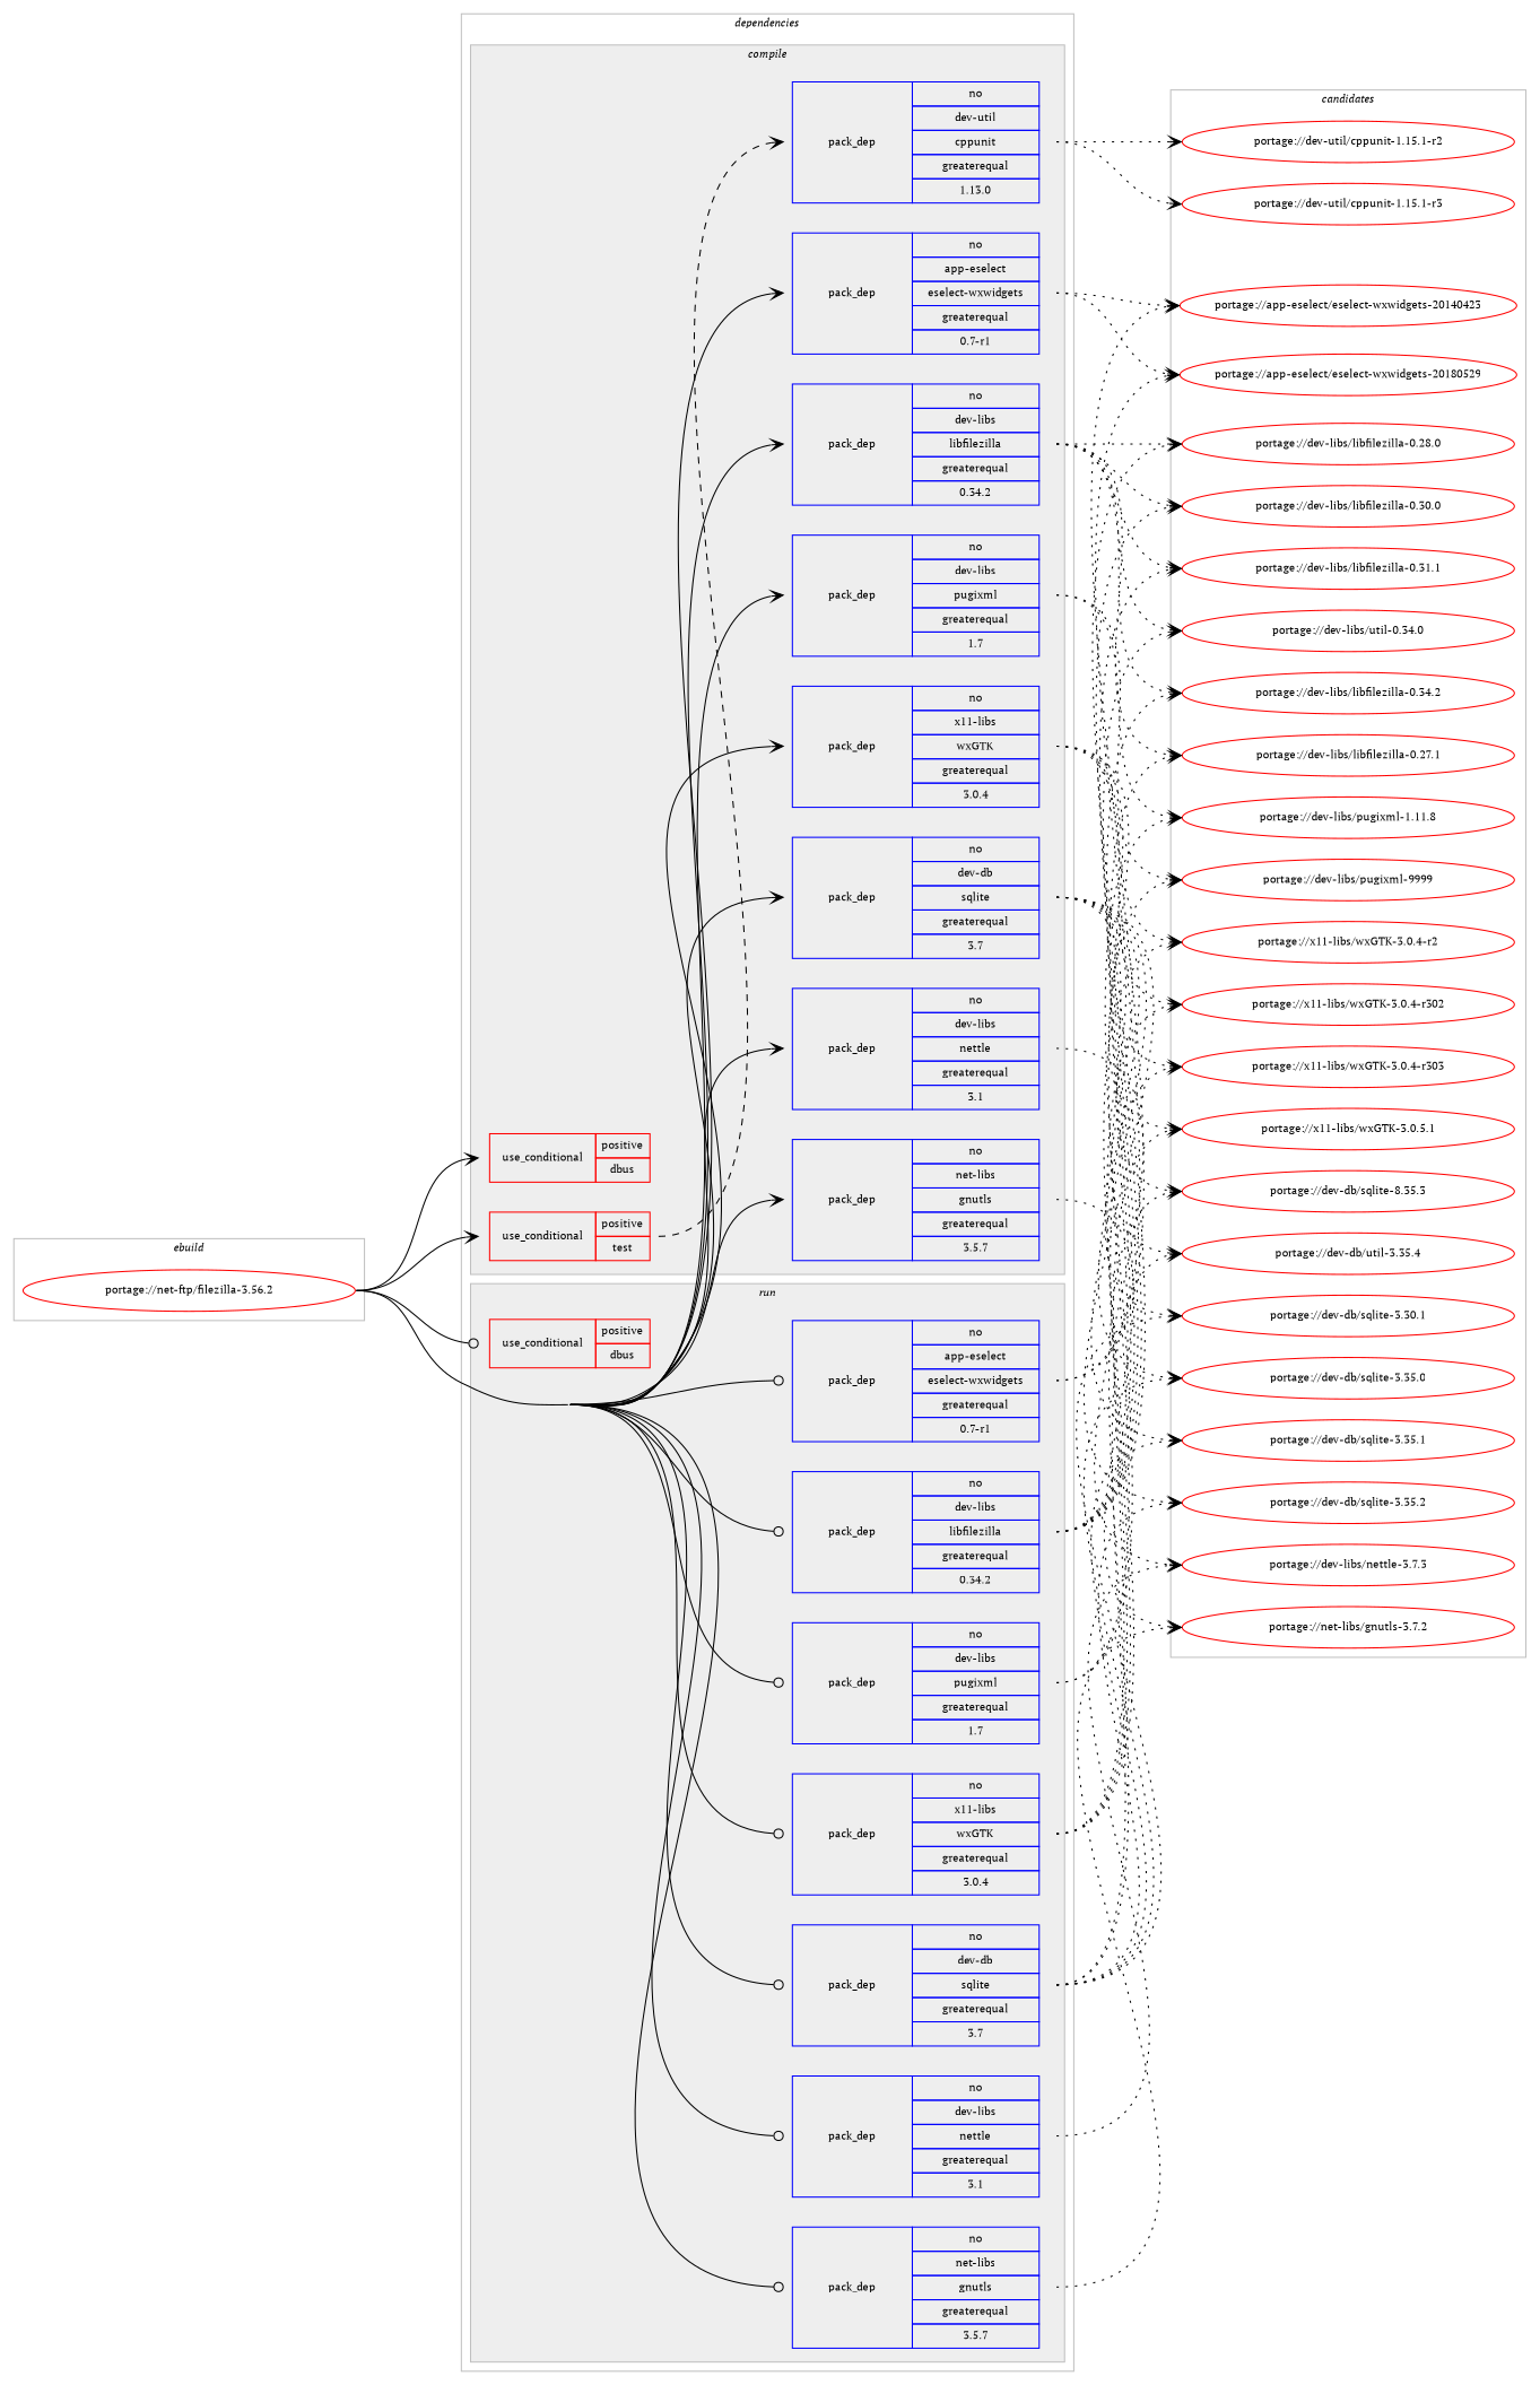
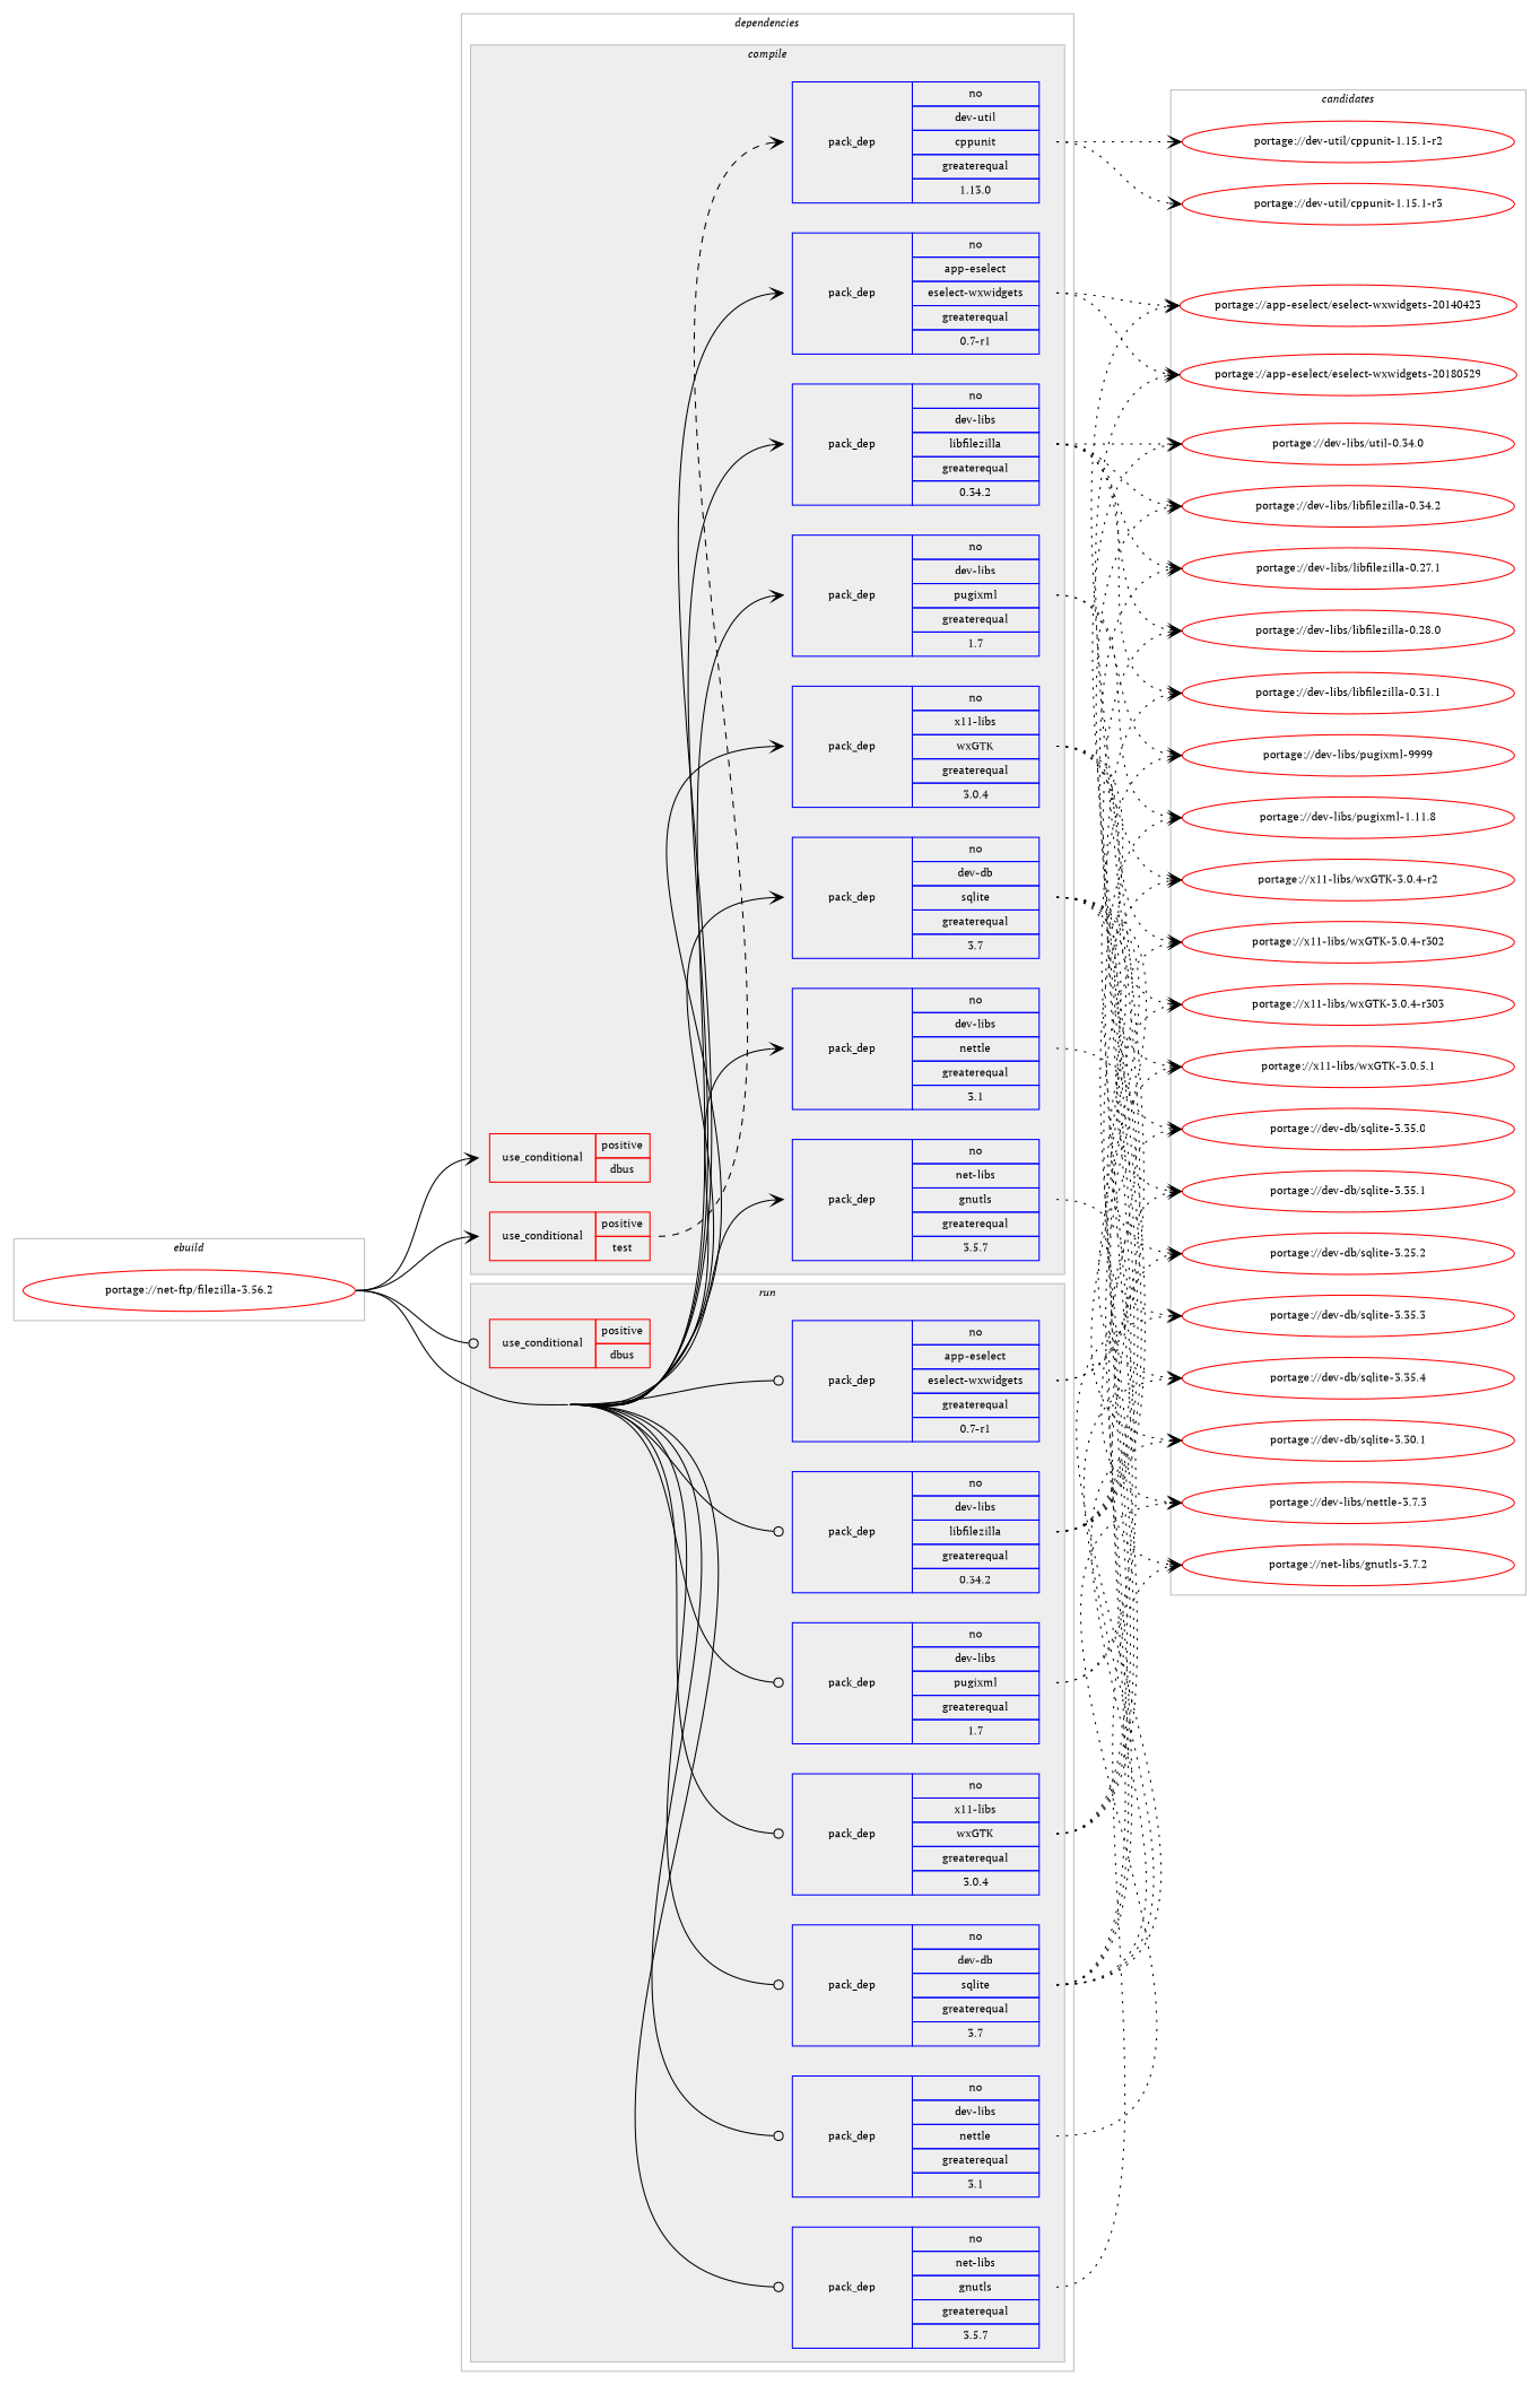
  digraph {
    compound=true
    concentrate=true
    fontname="PT Serif"
    fontsize=10
    newrank=true
    rankdir=LR
    ranksep=1.5
    node [color=red fontname="PT Serif" fontsize=10]
    edge [arrowhead=vee fontname="PT Serif" headport=w style=dotted tailport=e weight=100]
    n1 [label="portage://net-ftp/filezilla-3.56.2" width=4]
    n2 [label=<<TABLE BORDER="0" CELLBORDER="1" CELLSPACING="0" CELLPADDING="4"><TR><TD ROWSPAN="3" CELLPADDING="10">use_conditional</TD></TR><TR><TD>positive</TD></TR><TR><TD>dbus</TD></TR></TABLE>> shape=none]
    n3 [color=blue label=<<TABLE BORDER="0" CELLBORDER="1" CELLSPACING="0" CELLPADDING="4" WIDTH="220"><TR><TD ROWSPAN="6" CELLPADDING="30">pack_dep</TD></TR><TR><TD WIDTH="110">no</TD></TR><TR><TD>dev-util</TD></TR><TR><TD>cppunit</TD></TR><TR><TD>greaterequal</TD></TR><TR><TD>1.13.0</TD></TR></TABLE>> shape=none]
    n4 [label=<<TABLE BORDER="0" CELLBORDER="1" CELLSPACING="0" CELLPADDING="4"><TR><TD ROWSPAN="3" CELLPADDING="10">use_conditional</TD></TR><TR><TD>positive</TD></TR><TR><TD>test</TD></TR></TABLE>> shape=none]
    n5 [color=blue label=<<TABLE BORDER="0" CELLBORDER="1" CELLSPACING="0" CELLPADDING="4" WIDTH="220"><TR><TD ROWSPAN="6" CELLPADDING="30">pack_dep</TD></TR><TR><TD WIDTH="110">no</TD></TR><TR><TD>app-eselect</TD></TR><TR><TD>eselect-wxwidgets</TD></TR><TR><TD>greaterequal</TD></TR><TR><TD>0.7-r1</TD></TR></TABLE>> shape=none]
    n6 [color=blue label=<<TABLE BORDER="0" CELLBORDER="1" CELLSPACING="0" CELLPADDING="4" WIDTH="220"><TR><TD ROWSPAN="6" CELLPADDING="30">pack_dep</TD></TR><TR><TD WIDTH="110">no</TD></TR><TR><TD>dev-db</TD></TR><TR><TD>sqlite</TD></TR><TR><TD>greaterequal</TD></TR><TR><TD>3.7</TD></TR></TABLE>> shape=none]
    n7 [color=blue label=<<TABLE BORDER="0" CELLBORDER="1" CELLSPACING="0" CELLPADDING="4" WIDTH="220"><TR><TD ROWSPAN="6" CELLPADDING="30">pack_dep</TD></TR><TR><TD WIDTH="110">no</TD></TR><TR><TD>dev-libs</TD></TR><TR><TD>libfilezilla</TD></TR><TR><TD>greaterequal</TD></TR><TR><TD>0.34.2</TD></TR></TABLE>> shape=none]
    n8 [color=blue label=<<TABLE BORDER="0" CELLBORDER="1" CELLSPACING="0" CELLPADDING="4" WIDTH="220"><TR><TD ROWSPAN="6" CELLPADDING="30">pack_dep</TD></TR><TR><TD WIDTH="110">no</TD></TR><TR><TD>dev-libs</TD></TR><TR><TD>nettle</TD></TR><TR><TD>greaterequal</TD></TR><TR><TD>3.1</TD></TR></TABLE>> shape=none]
    n9 [color=blue label=<<TABLE BORDER="0" CELLBORDER="1" CELLSPACING="0" CELLPADDING="4" WIDTH="220"><TR><TD ROWSPAN="6" CELLPADDING="30">pack_dep</TD></TR><TR><TD WIDTH="110">no</TD></TR><TR><TD>dev-libs</TD></TR><TR><TD>pugixml</TD></TR><TR><TD>greaterequal</TD></TR><TR><TD>1.7</TD></TR></TABLE>> shape=none]
    n10 [color=blue label=<<TABLE BORDER="0" CELLBORDER="1" CELLSPACING="0" CELLPADDING="4" WIDTH="220"><TR><TD ROWSPAN="6" CELLPADDING="30">pack_dep</TD></TR><TR><TD WIDTH="110">no</TD></TR><TR><TD>net-libs</TD></TR><TR><TD>gnutls</TD></TR><TR><TD>greaterequal</TD></TR><TR><TD>3.5.7</TD></TR></TABLE>> shape=none]
    n11 [color=blue label=<<TABLE BORDER="0" CELLBORDER="1" CELLSPACING="0" CELLPADDING="4" WIDTH="220"><TR><TD ROWSPAN="6" CELLPADDING="30">pack_dep</TD></TR><TR><TD WIDTH="110">no</TD></TR><TR><TD>x11-libs</TD></TR><TR><TD>wxGTK</TD></TR><TR><TD>greaterequal</TD></TR><TR><TD>3.0.4</TD></TR></TABLE>> shape=none]
    n12 [label=<<TABLE BORDER="0" CELLBORDER="1" CELLSPACING="0" CELLPADDING="4"><TR><TD ROWSPAN="3" CELLPADDING="10">use_conditional</TD></TR><TR><TD>positive</TD></TR><TR><TD>dbus</TD></TR></TABLE>> shape=none]
    n13 [color=blue label=<<TABLE BORDER="0" CELLBORDER="1" CELLSPACING="0" CELLPADDING="4" WIDTH="220"><TR><TD ROWSPAN="6" CELLPADDING="30">pack_dep</TD></TR><TR><TD WIDTH="110">no</TD></TR><TR><TD>app-eselect</TD></TR><TR><TD>eselect-wxwidgets</TD></TR><TR><TD>greaterequal</TD></TR><TR><TD>0.7-r1</TD></TR></TABLE>> shape=none]
    n14 [color=blue label=<<TABLE BORDER="0" CELLBORDER="1" CELLSPACING="0" CELLPADDING="4" WIDTH="220"><TR><TD ROWSPAN="6" CELLPADDING="30">pack_dep</TD></TR><TR><TD WIDTH="110">no</TD></TR><TR><TD>dev-db</TD></TR><TR><TD>sqlite</TD></TR><TR><TD>greaterequal</TD></TR><TR><TD>3.7</TD></TR></TABLE>> shape=none]
    n15 [color=blue label=<<TABLE BORDER="0" CELLBORDER="1" CELLSPACING="0" CELLPADDING="4" WIDTH="220"><TR><TD ROWSPAN="6" CELLPADDING="30">pack_dep</TD></TR><TR><TD WIDTH="110">no</TD></TR><TR><TD>dev-libs</TD></TR><TR><TD>libfilezilla</TD></TR><TR><TD>greaterequal</TD></TR><TR><TD>0.34.2</TD></TR></TABLE>> shape=none]
    n16 [color=blue label=<<TABLE BORDER="0" CELLBORDER="1" CELLSPACING="0" CELLPADDING="4" WIDTH="220"><TR><TD ROWSPAN="6" CELLPADDING="30">pack_dep</TD></TR><TR><TD WIDTH="110">no</TD></TR><TR><TD>dev-libs</TD></TR><TR><TD>nettle</TD></TR><TR><TD>greaterequal</TD></TR><TR><TD>3.1</TD></TR></TABLE>> shape=none]
    n17 [color=blue label=<<TABLE BORDER="0" CELLBORDER="1" CELLSPACING="0" CELLPADDING="4" WIDTH="220"><TR><TD ROWSPAN="6" CELLPADDING="30">pack_dep</TD></TR><TR><TD WIDTH="110">no</TD></TR><TR><TD>dev-libs</TD></TR><TR><TD>pugixml</TD></TR><TR><TD>greaterequal</TD></TR><TR><TD>1.7</TD></TR></TABLE>> shape=none]
    n18 [color=blue label=<<TABLE BORDER="0" CELLBORDER="1" CELLSPACING="0" CELLPADDING="4" WIDTH="220"><TR><TD ROWSPAN="6" CELLPADDING="30">pack_dep</TD></TR><TR><TD WIDTH="110">no</TD></TR><TR><TD>net-libs</TD></TR><TR><TD>gnutls</TD></TR><TR><TD>greaterequal</TD></TR><TR><TD>3.5.7</TD></TR></TABLE>> shape=none]
    n19 [color=blue label=<<TABLE BORDER="0" CELLBORDER="1" CELLSPACING="0" CELLPADDING="4" WIDTH="220"><TR><TD ROWSPAN="6" CELLPADDING="30">pack_dep</TD></TR><TR><TD WIDTH="110">no</TD></TR><TR><TD>x11-libs</TD></TR><TR><TD>wxGTK</TD></TR><TR><TD>greaterequal</TD></TR><TR><TD>3.0.4</TD></TR></TABLE>> shape=none]
    n20 [label="portage://dev-util/cppunit-1.15.1-r2" width=4]
    n21 [label="portage://dev-util/cppunit-1.15.1-r3" width=4]
    n22 [label="portage://app-eselect/eselect-wxwidgets-20140423" width=4]
    n23 [label="portage://app-eselect/eselect-wxwidgets-20180529" width=4]
    n24 [label="portage://dev-db/sqlite-3.30.1" width=4]
    n25 [label="portage://dev-db/sqlite-3.35.0" width=4]
    n26 [label="portage://dev-db/sqlite-3.35.1" width=4]
-   n27 [label="portage://dev-db/sqlite-3.35.2" width=4]
-   n28 [label="portage://dev-db/sqlite-8.35.3" width=4]
-   n29 [label="portage://dev-db/util-3.35.4" width=4]
+   n27 [label="portage://dev-db/sqlite-3.25.2" width=4]
+   n28 [label="portage://dev-db/sqlite-3.35.3" width=4]
+   n29 [label="portage://dev-db/sqlite-3.35.4" width=4]
    n30 [label="portage://dev-libs/libfilezilla-0.27.1" width=4]
    n31 [label="portage://dev-libs/libfilezilla-0.28.0" width=4]
-   n32 [label="portage://dev-libs/libfilezilla-0.30.0" width=4]
    n33 [label="portage://dev-libs/libfilezilla-0.31.1" width=4]
    n34 [label="portage://dev-libs/util-0.34.0" width=4]
    n35 [label="portage://dev-libs/libfilezilla-0.34.2" width=4]
    n36 [label="portage://dev-libs/nettle-3.7.3" width=4]
    n37 [label="portage://dev-libs/pugixml-1.11.8" width=4]
    n38 [label="portage://dev-libs/pugixml-9999" width=4]
    n39 [label="portage://net-libs/gnutls-3.7.2" width=4]
    n40 [label="portage://x11-libs/wxGTK-3.0.4-r2" width=4]
    n41 [label="portage://x11-libs/wxGTK-3.0.4-r302" width=4]
    n42 [label="portage://x11-libs/wxGTK-3.0.4-r303" width=4]
    n43 [label="portage://x11-libs/wxGTK-3.0.5.1" width=4]
    subgraph cluster_1 {
      color=gray
      label=<<i>ebuild</i>>
      rank=same
      n1
    }
    subgraph cluster_2 {
      color=gray
      label=<<i>dependencies</i>>
      subgraph cluster_3 {
        color=gray
        fillcolor="#eeeeee"
        label=<<i>compile</i>>
        style=filled
        subgraph sub_4 {
          color=gray
          fillcolor="#eeeeee"
          label=<<i>compile</i>>
          style=filled
          n2
        }
        subgraph sub_5 {
          color=gray
          fillcolor="#eeeeee"
          label=<<i>compile</i>>
          style=filled
          n4
          subgraph sub_6 {
            color=gray
            fillcolor="#eeeeee"
            label=<<i>compile</i>>
            style=filled
            n3
          }
        }
        subgraph sub_7 {
          color=gray
          fillcolor="#eeeeee"
          label=<<i>compile</i>>
          style=filled
          n5
        }
        subgraph sub_8 {
          color=gray
          fillcolor="#eeeeee"
          label=<<i>compile</i>>
          style=filled
          n6
        }
        subgraph sub_9 {
          color=gray
          fillcolor="#eeeeee"
          label=<<i>compile</i>>
          style=filled
          n7
        }
        subgraph sub_10 {
          color=gray
          fillcolor="#eeeeee"
          label=<<i>compile</i>>
          style=filled
          n8
        }
        subgraph sub_11 {
          color=gray
          fillcolor="#eeeeee"
          label=<<i>compile</i>>
          style=filled
          n9
        }
        subgraph sub_12 {
          color=gray
          fillcolor="#eeeeee"
          label=<<i>compile</i>>
          style=filled
          n10
        }
        subgraph sub_13 {
          color=gray
          fillcolor="#eeeeee"
          label=<<i>compile</i>>
          style=filled
          n11
        }
      }
      subgraph cluster_14 {
        color=gray
        fillcolor="#eeeeee"
        label=<<i>compile and run</i>>
        style=filled
      }
      subgraph cluster_15 {
        color=gray
        fillcolor="#eeeeee"
        label=<<i>run</i>>
        style=filled
        subgraph sub_16 {
          color=gray
          fillcolor="#eeeeee"
          label=<<i>run</i>>
          style=filled
          n12
        }
        subgraph sub_17 {
          color=gray
          fillcolor="#eeeeee"
          label=<<i>run</i>>
          style=filled
          n13
        }
        subgraph sub_18 {
          color=gray
          fillcolor="#eeeeee"
          label=<<i>run</i>>
          style=filled
          n14
        }
        subgraph sub_19 {
          color=gray
          fillcolor="#eeeeee"
          label=<<i>run</i>>
          style=filled
          n15
        }
        subgraph sub_20 {
          color=gray
          fillcolor="#eeeeee"
          label=<<i>run</i>>
          style=filled
          n16
        }
        subgraph sub_21 {
          color=gray
          fillcolor="#eeeeee"
          label=<<i>run</i>>
          style=filled
          n17
        }
        subgraph sub_22 {
          color=gray
          fillcolor="#eeeeee"
          label=<<i>run</i>>
          style=filled
          n18
        }
        subgraph sub_23 {
          color=gray
          fillcolor="#eeeeee"
          label=<<i>run</i>>
          style=filled
          n19
        }
      }
    }
    subgraph cluster_24 {
      color=gray
      label=<<i>candidates</i>>
      rank=same
      subgraph sub_25 {
        color=black
        label=<<i>candidates</i>>
        nodesep=1
        rank=same
        n20
        n21
      }
      subgraph sub_26 {
        color=black
        label=<<i>candidates</i>>
        nodesep=1
        rank=same
        n22
        n23
      }
      subgraph sub_27 {
        color=black
        label=<<i>candidates</i>>
        nodesep=1
        rank=same
        n24
        n25
        n26
        n27
        n28
        n29
      }
      subgraph sub_28 {
        color=black
        label=<<i>candidates</i>>
        nodesep=1
        rank=same
        n30
        n31
-       n32
        n33
        n34
        n35
      }
      subgraph sub_29 {
        color=black
        label=<<i>candidates</i>>
        nodesep=1
        rank=same
        n36
      }
      subgraph sub_30 {
        color=black
        label=<<i>candidates</i>>
        nodesep=1
        rank=same
        n37
        n38
      }
      subgraph sub_31 {
        color=black
        label=<<i>candidates</i>>
        nodesep=1
        rank=same
        n39
      }
      subgraph sub_32 {
        color=black
        label=<<i>candidates</i>>
        nodesep=1
        rank=same
        n40
        n41
        n42
        n43
      }
      subgraph sub_33 {
        color=black
        label=<<i>candidates</i>>
        nodesep=1
        rank=same
        n22
        n23
      }
      subgraph sub_34 {
        color=black
        label=<<i>candidates</i>>
        nodesep=1
        rank=same
        n24
        n25
        n26
        n27
        n28
        n29
      }
      subgraph sub_35 {
        color=black
        label=<<i>candidates</i>>
        nodesep=1
        rank=same
        n30
        n31
-       n32
        n33
        n34
        n35
      }
      subgraph sub_36 {
        color=black
        label=<<i>candidates</i>>
        nodesep=1
        rank=same
        n36
      }
      subgraph sub_37 {
        color=black
        label=<<i>candidates</i>>
        nodesep=1
        rank=same
        n37
        n38
      }
      subgraph sub_38 {
        color=black
        label=<<i>candidates</i>>
        nodesep=1
        rank=same
        n39
      }
      subgraph sub_39 {
        color=black
        label=<<i>candidates</i>>
        nodesep=1
        rank=same
        n40
        n41
        n42
        n43
      }
    }
    n1 -> n2 [style=solid weight=20]
    n1 -> n4 [style=solid weight=20]
    n1 -> n5 [style=solid weight=20]
    n1 -> n6 [style=solid weight=20]
    n1 -> n7 [style=solid weight=20]
    n1 -> n8 [style=solid weight=20]
    n1 -> n9 [style=solid weight=20]
    n1 -> n10 [style=solid weight=20]
    n1 -> n11 [style=solid weight=20]
    n1 -> n12 [arrowhead=odot style=solid weight=20]
    n1 -> n13 [arrowhead=odot style=solid weight=20]
    n1 -> n14 [arrowhead=odot style=solid weight=20]
    n1 -> n15 [arrowhead=odot style=solid weight=20]
    n1 -> n16 [arrowhead=odot style=solid weight=20]
    n1 -> n17 [arrowhead=odot style=solid weight=20]
    n1 -> n18 [arrowhead=odot style=solid weight=20]
    n1 -> n19 [arrowhead=odot style=solid weight=20]
    n3 -> n20
    n3 -> n21
    n4 -> n3 [style=dashed weight=20]
    n5 -> n22
    n5 -> n23
    n6 -> n24
    n6 -> n25
    n6 -> n26
    n6 -> n27
    n6 -> n28
    n6 -> n29
    n7 -> n30
    n7 -> n31
-   n7 -> n32
    n7 -> n33
    n7 -> n34
    n7 -> n35
    n8 -> n36
    n9 -> n37
    n9 -> n38
    n10 -> n39
    n11 -> n40
    n11 -> n41
    n11 -> n42
    n11 -> n43
    n13 -> n22
    n13 -> n23
    n14 -> n24
    n14 -> n25
    n14 -> n26
    n14 -> n27
    n14 -> n28
    n14 -> n29
    n15 -> n30
    n15 -> n31
-   n15 -> n32
    n15 -> n33
    n15 -> n34
    n15 -> n35
    n16 -> n36
    n17 -> n37
    n17 -> n38
    n18 -> n39
    n19 -> n40
    n19 -> n41
    n19 -> n42
    n19 -> n43
  }
